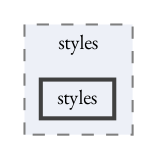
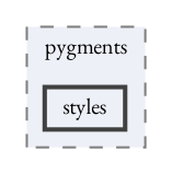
  digraph {
    compound=true
    fontname="EB Garamond"
    n1 [color=grey25 fillcolor="#edf0f7" fontname="EB Garamond" fontsize=10 height=0.2 label=styles shape=box style="filled,bold" width=0.4]
    subgraph cluster_1 {
      bgcolor="#edf0f7"
      fontsize=10
-     label=styles
+     label=pygments
      pencolor=grey50
      style="filled,dashed"
      n1
    }
  }
